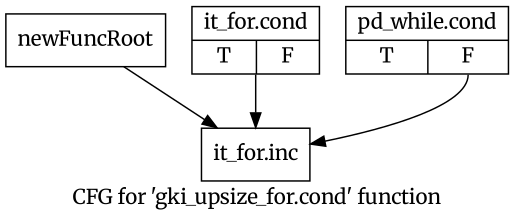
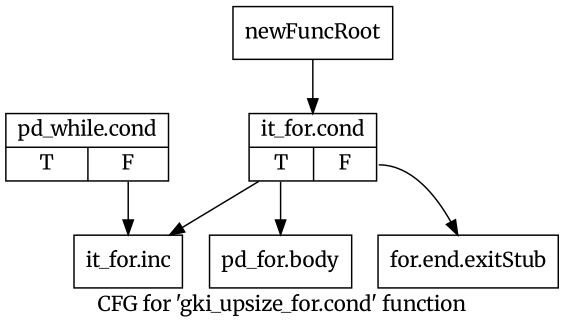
  digraph {
    fontname=Merriweather
    label="CFG for 'gki_upsize_for.cond' function"
    node [fontname=Merriweather shape=record]
    edge [fontname=Merriweather]
    n1 [label="{newFuncRoot}"]
    n2 [label="{it_for.cond|{<s0>T|<s1>F}}"]
+   n3 [label="{for.end.exitStub}"]
+   n4 [label="{pd_for.body}"]
    n5 [label="{it_for.inc}"]
    n6 [label="{pd_while.cond|{<s0>T|<s1>F}}"]
-   n1 -> n5
+   n1 -> n2
+   n2 -> n3 [tailport=s1]
+   n2 -> n4 [tailport=s0]
    n2 -> n5
    n6 -> n5 [tailport=s1]
  }
